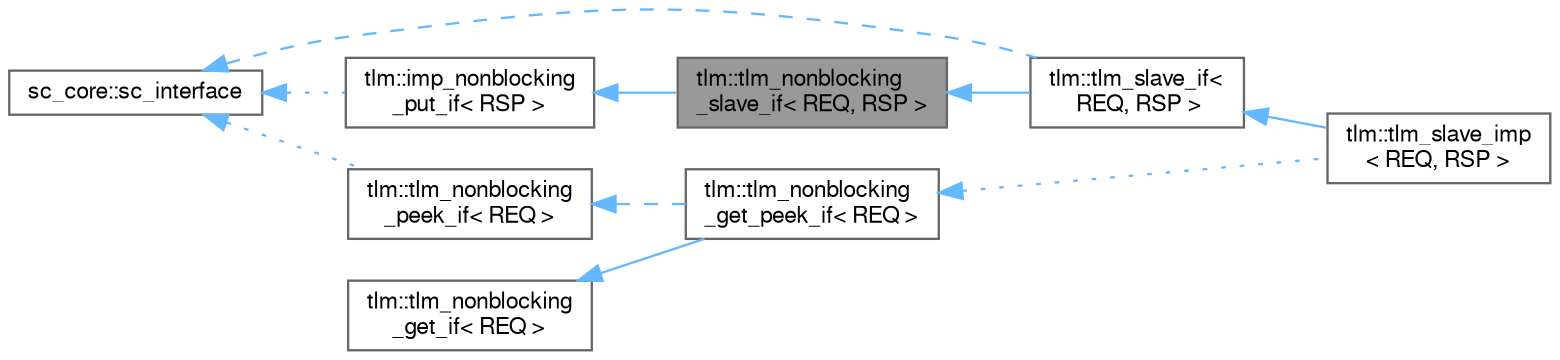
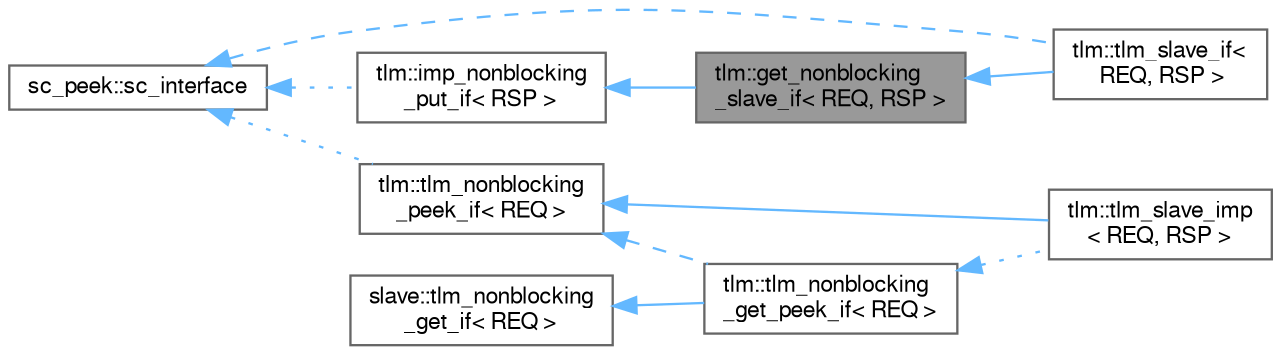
  digraph {
    rankdir=LR
    node [color=gray40 fillcolor=white fontname=FreeSans fontsize=10 shape=box style=filled]
    edge [color=steelblue1 dir=back fontname=FreeSans fontsize=10 labelfontname=FreeSans labelfontsize=10 style=solid]
-   n1 [fillcolor=grey60 fontcolor=black height=0.2 label="tlm::tlm_nonblocking\l_slave_if\< REQ, RSP \>" width=0.4]
+   n1 [fillcolor=grey60 fontcolor=black height=0.2 label="tlm::get_nonblocking\l_slave_if\< REQ, RSP \>" width=0.4]
    n2 [height=0.2 label="tlm::tlm_slave_if\<\l REQ, RSP \>" width=0.4]
    n3 [height=0.2 label="tlm::tlm_slave_imp\l\< REQ, RSP \>" width=0.4]
    n4 [height=0.2 label="tlm::imp_nonblocking\l_put_if\< RSP \>" width=0.4]
-   n5 [height=0.2 label="sc_core::sc_interface" width=0.4]
+   n5 [height=0.2 label="sc_peek::sc_interface" width=0.4]
    n6 [height=0.2 label="tlm::tlm_nonblocking\l_peek_if\< REQ \>" width=0.4]
-   n7 [height=0.2 label="tlm::tlm_nonblocking\l_get_if\< REQ \>" width=0.4]
+   n7 [height=0.2 label="slave::tlm_nonblocking\l_get_if\< REQ \>" width=0.4]
    n8 [height=0.2 label="tlm::tlm_nonblocking\l_get_peek_if\< REQ \>" width=0.4]
    n1 -> n2
-   n2 -> n3
+   n6 -> n3
    n4 -> n1
    n5 -> n2 [style=dashed]
    n5 -> n4 [style=dotted]
    n5 -> n6 [style=dotted]
    n6 -> n8 [style=dashed]
    n7 -> n8
    n8 -> n3 [style=dotted]
  }
